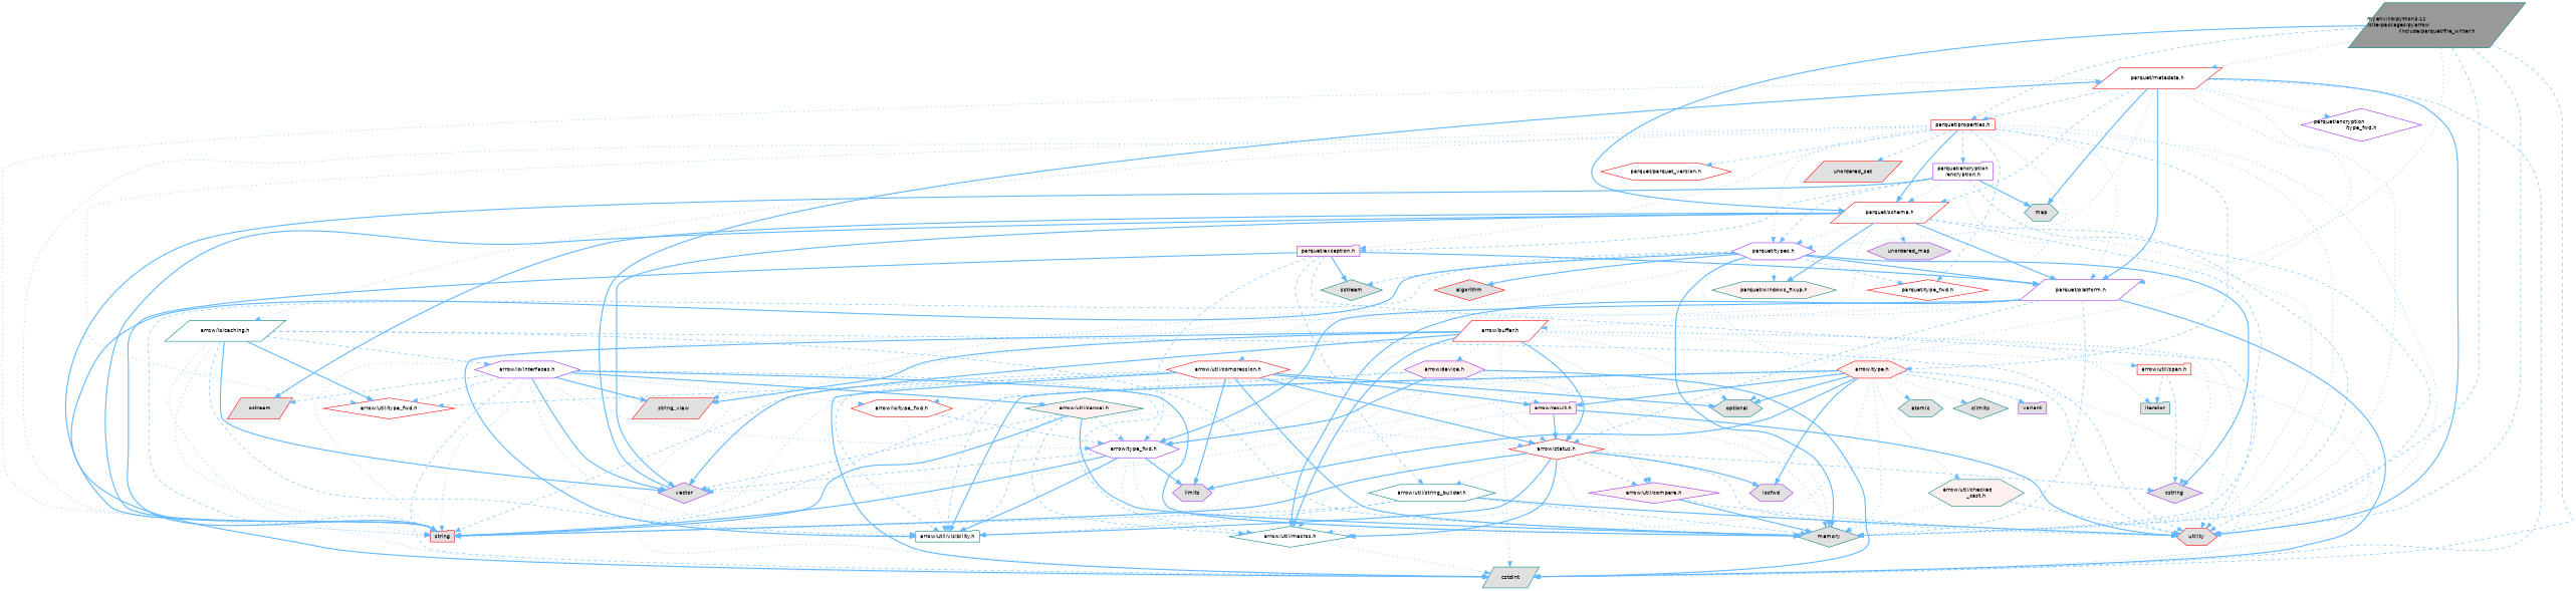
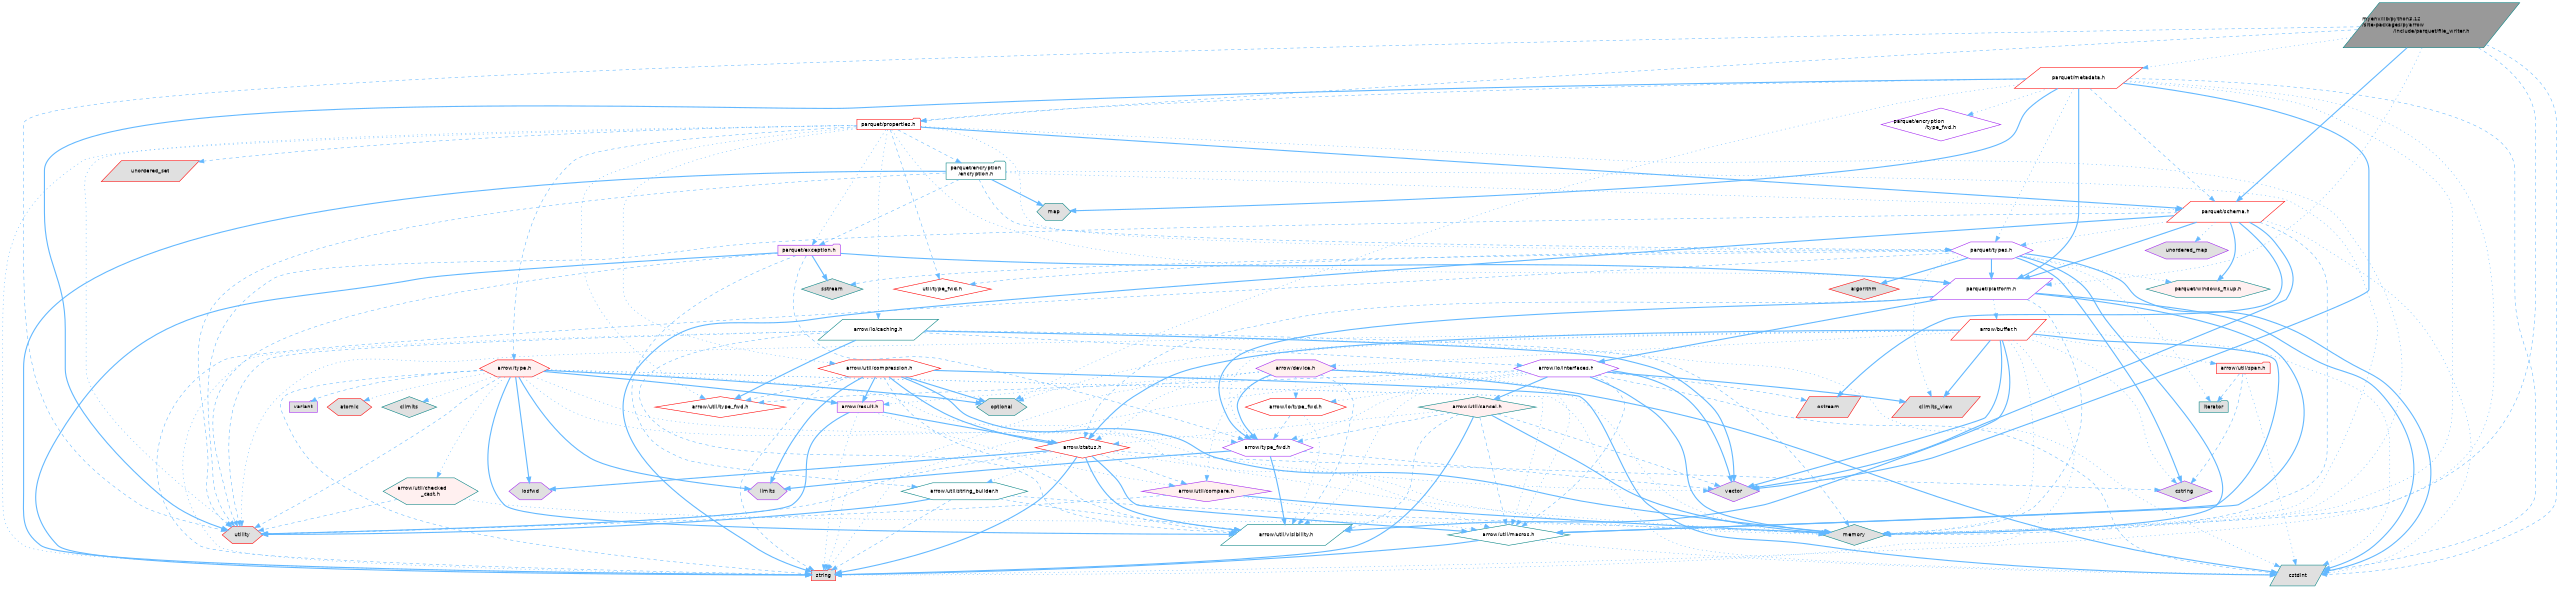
  digraph {
    node [color=red fillcolor="#E0E0E0" fontname=Helvetica fontsize=10 shape=hexagon style=filled]
    edge [color=steelblue1 fontname=Helvetica fontsize=10 labelfontname=Helvetica labelfontsize=10 style=dotted]
    n1 [color=teal fillcolor=grey60 fontcolor=black height=0.2 label="myenv/lib/python3.12\l/site-packages/pyarrow\l/include/parquet/file_writer.h" shape=parallelogram width=0.4]
    n2 [color=teal height=0.2 label=cstdint shape=parallelogram width=0.4]
    n3 [color=teal height=0.2 label=memory shape=diamond width=0.4]
    n4 [height=0.2 label=utility width=0.4]
    n5 [fillcolor=white height=0.2 label="parquet/metadata.h" shape=parallelogram width=0.4]
    n6 [color=purple fillcolor=white height=0.2 label="parquet/platform.h" shape=parallelogram width=0.4]
    n7 [fillcolor=white height=0.2 label="parquet/properties.h" shape=folder width=0.4]
    n8 [fillcolor=white height=0.2 label="parquet/schema.h" shape=parallelogram width=0.4]
    n9 [color=teal height=0.2 label=map width=0.4]
    n10 [color=teal height=0.2 label=optional width=0.4]
    n11 [height=0.2 label=string shape=folder width=0.4]
    n12 [color=purple height=0.2 label=vector shape=diamond width=0.4]
    n13 [color=purple fillcolor=white height=0.2 label="parquet/encryption\l/type_fwd.h" shape=diamond width=0.4]
    n14 [color=purple fillcolor=white height=0.2 label="parquet/types.h" width=0.4]
    n15 [fillcolor=white height=0.2 label="arrow/buffer.h" shape=parallelogram width=0.4]
    n16 [color=purple fillcolor=white height=0.2 label="arrow/type_fwd.h" width=0.4]
    n17 [color=teal fillcolor=white height=0.2 label="arrow/util/macros.h" shape=diamond width=0.4]
    n18 [fillcolor=white height=0.2 label="arrow/status.h" shape=diamond width=0.4]
    n19 [color=purple fillcolor=white height=0.2 label="arrow/io/interfaces.h" width=0.4]
    n20 [fillcolor=white height=0.2 label="arrow/util/type_fwd.h" shape=diamond width=0.4]
    n21 [height=0.2 label=unordered_set shape=parallelogram width=0.4]
    n22 [color=teal fillcolor=white height=0.2 label="arrow/io/caching.h" shape=parallelogram width=0.4]
    n23 [fillcolor="#FFF0F0" height=0.2 label="arrow/type.h" width=0.4]
    n24 [fillcolor=white height=0.2 label="arrow/util/compression.h" width=0.4]
-   n25 [color=purple fillcolor=white height=0.2 label="parquet/encryption\l/encryption.h" shape=folder width=0.4]
+   n25 [color=teal fillcolor=white height=0.2 label="parquet/encryption\l/encryption.h" shape=folder width=0.4]
    n26 [color=purple fillcolor="#FFF0F0" height=0.2 label="parquet/exception.h" shape=folder width=0.4]
-   n27 [fillcolor=white height=0.2 label="parquet/type_fwd.h" shape=diamond width=0.4]
-   n28 [fillcolor=white height=0.2 label="parquet/parquet_version.h" width=0.4]
+   n27 [fillcolor=white height=0.2 label="util/type_fwd.h" shape=diamond width=0.4]
    n29 [height=0.2 label=ostream shape=parallelogram width=0.4]
    n30 [color=purple height=0.2 label=unordered_map width=0.4]
    n31 [color=teal fillcolor="#FFF0F0" height=0.2 label="parquet/windows_fixup.h" width=0.4]
    n32 [color=purple height=0.2 label=cstring shape=diamond width=0.4]
-   n33 [height=0.2 label=string_view shape=parallelogram width=0.4]
+   n33 [height=0.2 label=climits_view shape=parallelogram width=0.4]
    n34 [color=teal height=0.2 label=iterator shape=folder width=0.4]
    n35 [color=teal height=0.2 label=sstream shape=diamond width=0.4]
    n36 [height=0.2 label=algorithm shape=diamond width=0.4]
    n37 [color=purple fillcolor="#FFF0F0" height=0.2 label="arrow/device.h" width=0.4]
-   n38 [color=teal fillcolor=white height=0.2 label="arrow/util/visibility.h" shape=folder width=0.4]
+   n38 [color=teal fillcolor=white height=0.2 label="arrow/util/visibility.h" shape=parallelogram width=0.4]
    n39 [fillcolor="#FFF0F0" height=0.2 label="arrow/util/span.h" shape=folder width=0.4]
    n40 [color=purple height=0.2 label=limits width=0.4]
    n41 [color=purple fillcolor="#FFF0F0" height=0.2 label="arrow/util/compare.h" shape=diamond width=0.4]
    n42 [color=purple height=0.2 label=iosfwd width=0.4]
    n43 [color=teal fillcolor=white height=0.2 label="arrow/util/string_builder.h" width=0.4]
    n44 [fillcolor=white height=0.2 label="arrow/io/type_fwd.h" width=0.4]
    n45 [color=teal fillcolor="#FFF0F0" height=0.2 label="arrow/util/cancel.h" shape=diamond width=0.4]
    n46 [color=purple fillcolor="#FFF0F0" height=0.2 label="arrow/result.h" shape=folder width=0.4]
-   n47 [color=teal height=0.2 label=atomic width=0.4]
+   n47 [height=0.2 label=atomic width=0.4]
    n48 [color=teal height=0.2 label=climits shape=diamond width=0.4]
    n49 [color=purple height=0.2 label=variant shape=folder width=0.4]
    n50 [color=teal fillcolor="#FFF0F0" height=0.2 label="arrow/util/checked\l_cast.h" width=0.4]
    n1 -> n2 [style=dashed]
    n1 -> n3 [style=dashed]
    n1 -> n4 [style=dashed]
    n1 -> n5
    n1 -> n6
    n1 -> n7 [style=dashed]
    n1 -> n8 [style=bold]
    n5 -> n2 [style=dashed]
    n5 -> n3
    n5 -> n4 [style=bold]
    n5 -> n6 [style=bold]
    n5 -> n7 [style=dashed]
    n5 -> n8 [style=dashed]
    n5 -> n9 [style=bold]
    n5 -> n10
    n5 -> n11
-   n12 -> n5 [style=bold]
+   n5 -> n12 [style=bold]
    n5 -> n13
    n5 -> n14
    n6 -> n2 [style=bold]
    n6 -> n3 [style=dashed]
    n6 -> n15
    n6 -> n16 [style=bold]
    n6 -> n17 [style=bold]
    n6 -> n18 [style=dashed]
+   n6 -> n19 [style=bold]
    n7 -> n3
    n7 -> n4
    n7 -> n6
    n7 -> n8 [style=bold]
    n7 -> n11
    n7 -> n14
    n7 -> n20
    n7 -> n21 [style=dashed]
    n7 -> n22
    n7 -> n23 [style=dashed]
    n7 -> n24
    n7 -> n25 [style=dashed]
    n7 -> n26
    n7 -> n27 [style=dashed]
-   n7 -> n28 [style=dashed]
    n8 -> n2
    n8 -> n3 [style=dashed]
    n8 -> n4 [style=dashed]
    n8 -> n6 [style=bold]
    n8 -> n11 [style=bold]
    n8 -> n12 [style=bold]
    n8 -> n14
    n8 -> n29 [style=bold]
    n8 -> n30
    n8 -> n31 [style=bold]
    n14 -> n2 [style=bold]
    n14 -> n3 [style=bold]
    n14 -> n6 [style=bold]
    n14 -> n11 [style=dashed]
    n14 -> n27 [style=dashed]
    n14 -> n31
    n14 -> n32 [style=bold]
    n14 -> n33
    n14 -> n34
    n14 -> n35 [style=dashed]
    n14 -> n36 [style=bold]
    n15 -> n2
    n15 -> n3
    n15 -> n4
    n15 -> n10
    n15 -> n11
    n15 -> n12 [style=bold]
    n15 -> n16
    n15 -> n17 [style=bold]
    n15 -> n18 [style=bold]
    n15 -> n32
    n15 -> n33 [style=bold]
    n15 -> n37
    n15 -> n38 [style=bold]
    n15 -> n39
-   n16 -> n3
-   n16 -> n11 [style=bold]
+   n17 -> n11 [style=bold]
    n16 -> n12 [style=dashed]
    n16 -> n17
    n16 -> n38 [style=bold]
    n16 -> n40 [style=bold]
    n17 -> n2
    n18 -> n3
    n18 -> n4 [style=dashed]
    n18 -> n11 [style=bold]
    n18 -> n17 [style=bold]
    n18 -> n32 [style=dashed]
    n18 -> n38 [style=bold]
    n18 -> n41 [style=dashed]
    n18 -> n42 [style=bold]
    n18 -> n43
    n19 -> n2 [style=dashed]
    n19 -> n3 [style=bold]
    n19 -> n11
    n19 -> n12 [style=bold]
    n19 -> n16
    n19 -> n17 [style=dashed]
    n19 -> n20 [style=dashed]
    n19 -> n29 [style=dashed]
    n19 -> n33 [style=bold]
    n19 -> n38
    n19 -> n44
    n19 -> n45 [style=bold]
    n22 -> n2
    n22 -> n3 [style=dashed]
    n22 -> n4 [style=dashed]
    n22 -> n11
    n22 -> n12 [style=bold]
    n22 -> n19 [style=dashed]
    n22 -> n20 [style=bold]
    n22 -> n38 [style=dashed]
    n23 -> n2
    n23 -> n3
    n23 -> n4 [style=dashed]
    n23 -> n10 [style=bold]
    n23 -> n11 [style=dashed]
    n23 -> n12
    n23 -> n16
    n23 -> n17
    n23 -> n38 [style=bold]
    n23 -> n40 [style=bold]
    n23 -> n42 [style=bold]
    n23 -> n46 [style=bold]
    n23 -> n47
    n23 -> n48
    n23 -> n49 [style=dashed]
    n23 -> n50
    n24 -> n2 [style=bold]
    n24 -> n3 [style=bold]
    n24 -> n10 [style=bold]
    n24 -> n11 [style=dashed]
    n24 -> n18 [style=bold]
    n24 -> n20 [style=dashed]
    n24 -> n38 [style=dashed]
    n24 -> n40 [style=bold]
    n24 -> n46 [style=bold]
    n25 -> n3
    n25 -> n4 [style=dashed]
    n25 -> n8
    n25 -> n9 [style=bold]
    n25 -> n11 [style=bold]
    n25 -> n14 [style=dashed]
    n25 -> n26 [style=dashed]
    n26 -> n4 [style=dashed]
    n26 -> n6 [style=bold]
    n26 -> n11 [style=bold]
    n26 -> n16 [style=dashed]
    n26 -> n35 [style=bold]
    n26 -> n43 [style=dashed]
    n37 -> n2 [style=bold]
    n37 -> n3
    n37 -> n11
    n37 -> n16 [style=bold]
    n37 -> n17
    n37 -> n18
    n37 -> n38 [style=dashed]
    n37 -> n41
    n37 -> n44
    n37 -> n46
    n39 -> n2
    n39 -> n32 [style=dashed]
    n39 -> n34 [style=dashed]
    n41 -> n3 [style=bold]
    n41 -> n4 [style=dashed]
    n41 -> n17
    n43 -> n3 [style=dashed]
    n43 -> n4 [style=bold]
    n43 -> n11 [style=dashed]
    n43 -> n38 [style=dashed]
    n44 -> n16 [style=dashed]
    n44 -> n38
    n45 -> n3 [style=bold]
    n45 -> n11 [style=bold]
    n45 -> n12 [style=dashed]
    n45 -> n16 [style=dashed]
    n45 -> n17 [style=dashed]
    n45 -> n18
    n45 -> n38 [style=dashed]
    n46 -> n4 [style=bold]
    n46 -> n11
    n46 -> n18 [style=bold]
    n46 -> n41
    n50 -> n3
    n50 -> n4 [style=dashed]
  }
